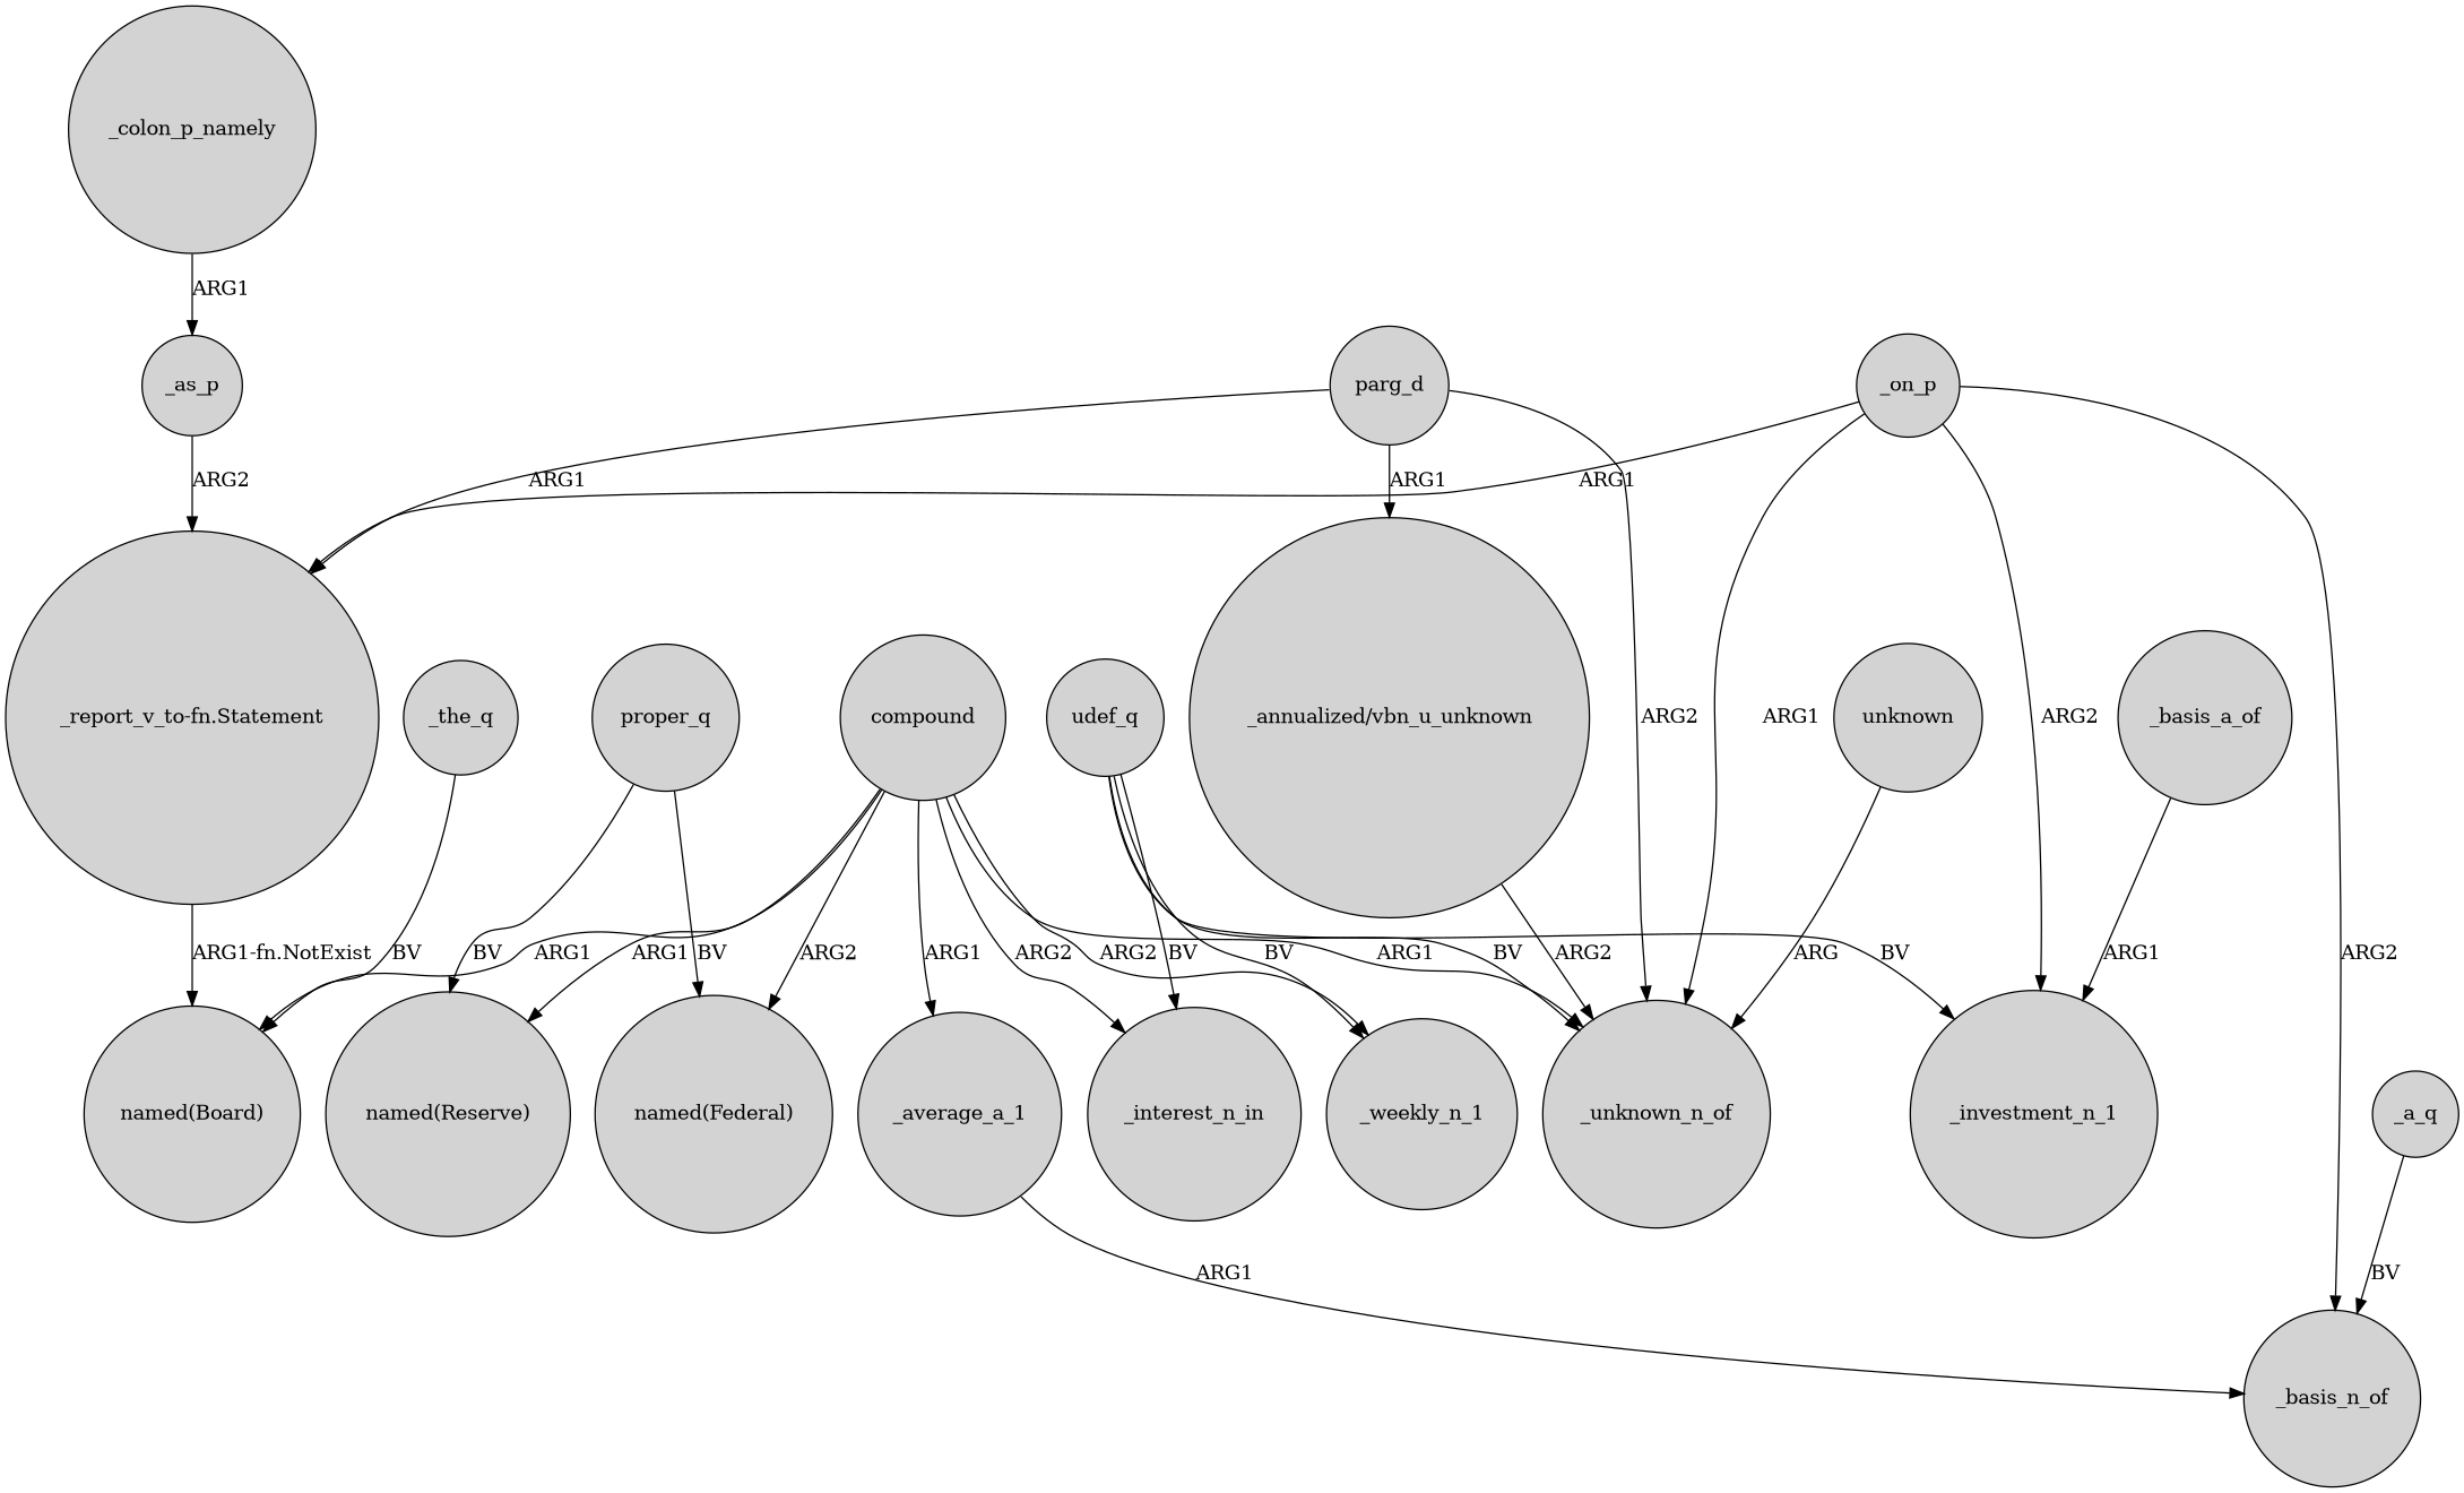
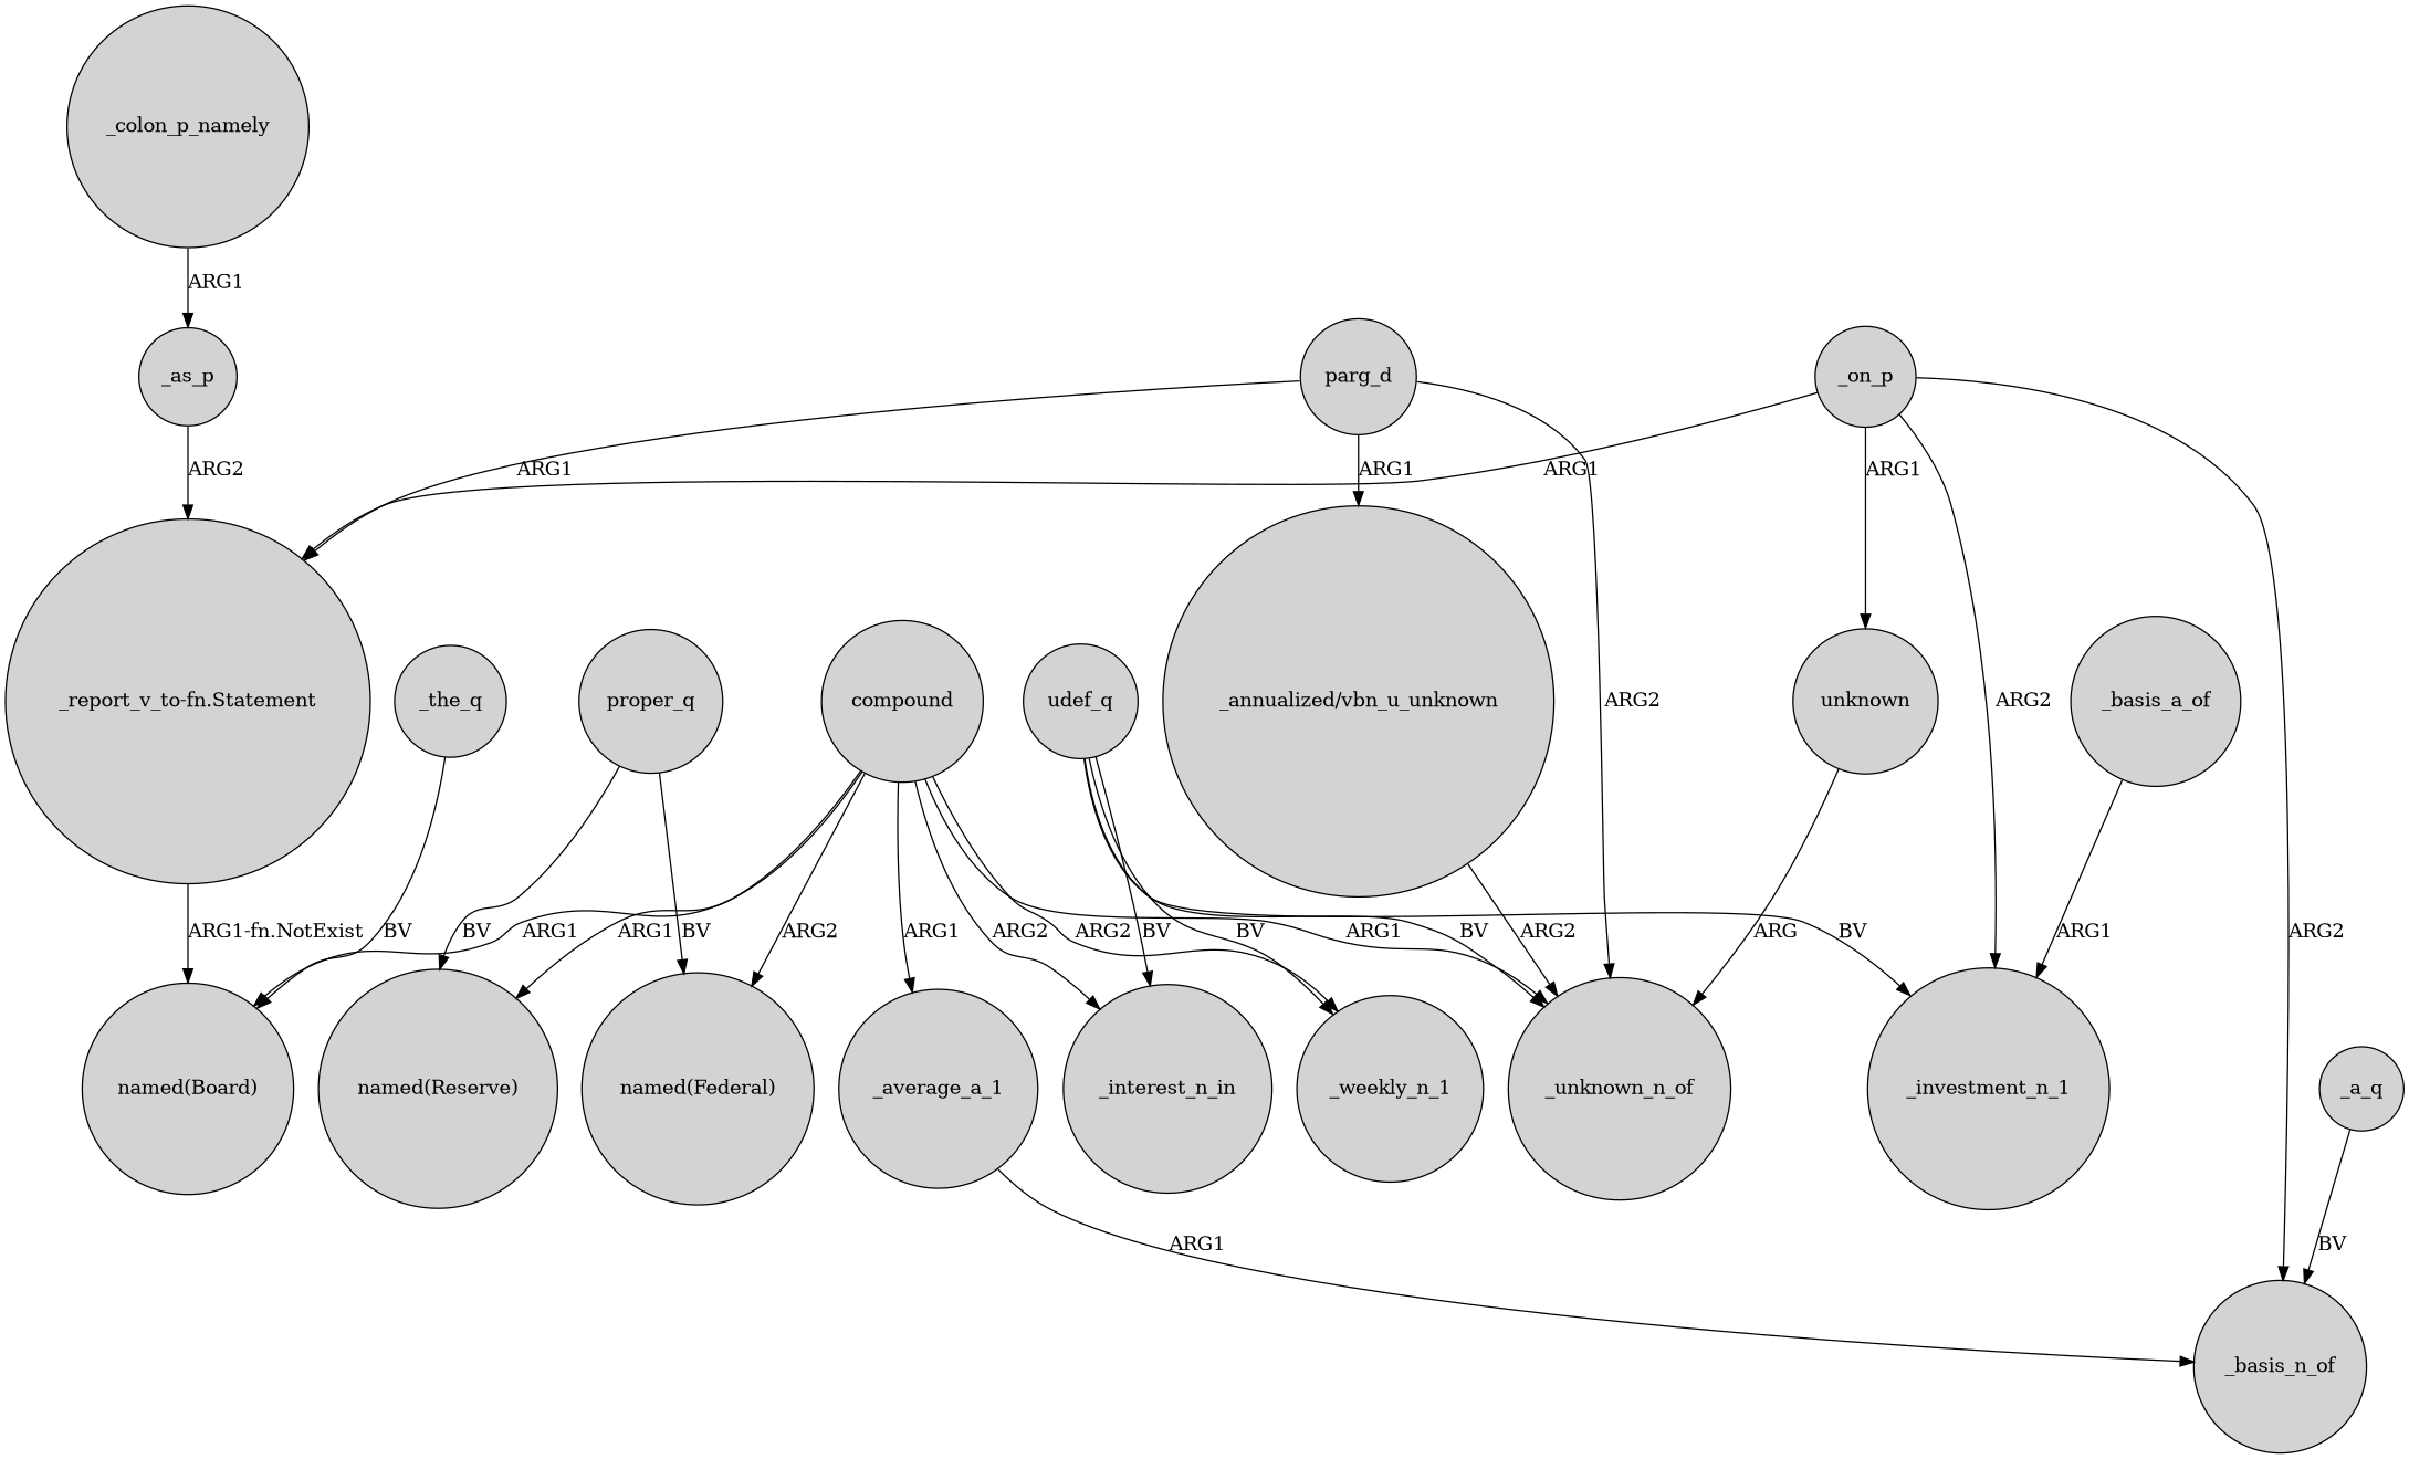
  digraph {
    node [shape=circle style=filled]
    compound
    "named(Reserve)"
    "named(Board)"
    _weekly_n_1
    n5 [label=_unknown_n_of]
    _interest_n_in
    _average_a_1
    "named(Federal)"
    _basis_n_of
    _the_q
    proper_q
    parg_d
    "_annualized/vbn_u_unknown"
    "_report_v_to-fn.Statement"
    _on_p
    _investment_n_1
    udef_q
    _as_p
    unknown
    _a_q
    n21 [label=_basis_a_of]
    _colon_p_namely
    compound -> "named(Reserve)" [label=ARG1]
    compound -> "named(Board)" [label=ARG1]
    compound -> _weekly_n_1 [label=ARG2]
    compound -> n5 [label=ARG1]
    compound -> _interest_n_in [label=ARG2]
    compound -> _average_a_1 [label=ARG1]
    compound -> "named(Federal)" [label=ARG2]
    _average_a_1 -> _basis_n_of [label=ARG1]
    _the_q -> "named(Board)" [label=BV]
    proper_q -> "named(Reserve)" [label=BV]
    proper_q -> "named(Federal)" [label=BV]
    parg_d -> n5 [label=ARG2]
    parg_d -> "_annualized/vbn_u_unknown" [label=ARG1]
    parg_d -> "_report_v_to-fn.Statement" [label=ARG1]
    "_annualized/vbn_u_unknown" -> n5 [label=ARG2]
    "_report_v_to-fn.Statement" -> "named(Board)" [label="ARG1-fn.NotExist"]
-   _on_p -> n5 [label=ARG1]
+   _on_p -> unknown [label=ARG1]
    _on_p -> _basis_n_of [label=ARG2]
    _on_p -> "_report_v_to-fn.Statement" [label=ARG1]
    _on_p -> _investment_n_1 [label=ARG2]
    udef_q -> _weekly_n_1 [label=BV]
    udef_q -> n5 [label=BV]
    udef_q -> _interest_n_in [label=BV]
    udef_q -> _investment_n_1 [label=BV]
    _as_p -> "_report_v_to-fn.Statement" [label=ARG2]
    unknown -> n5 [label=ARG]
    _a_q -> _basis_n_of [label=BV]
    n21 -> _investment_n_1 [label=ARG1]
    _colon_p_namely -> _as_p [label=ARG1]
  }
